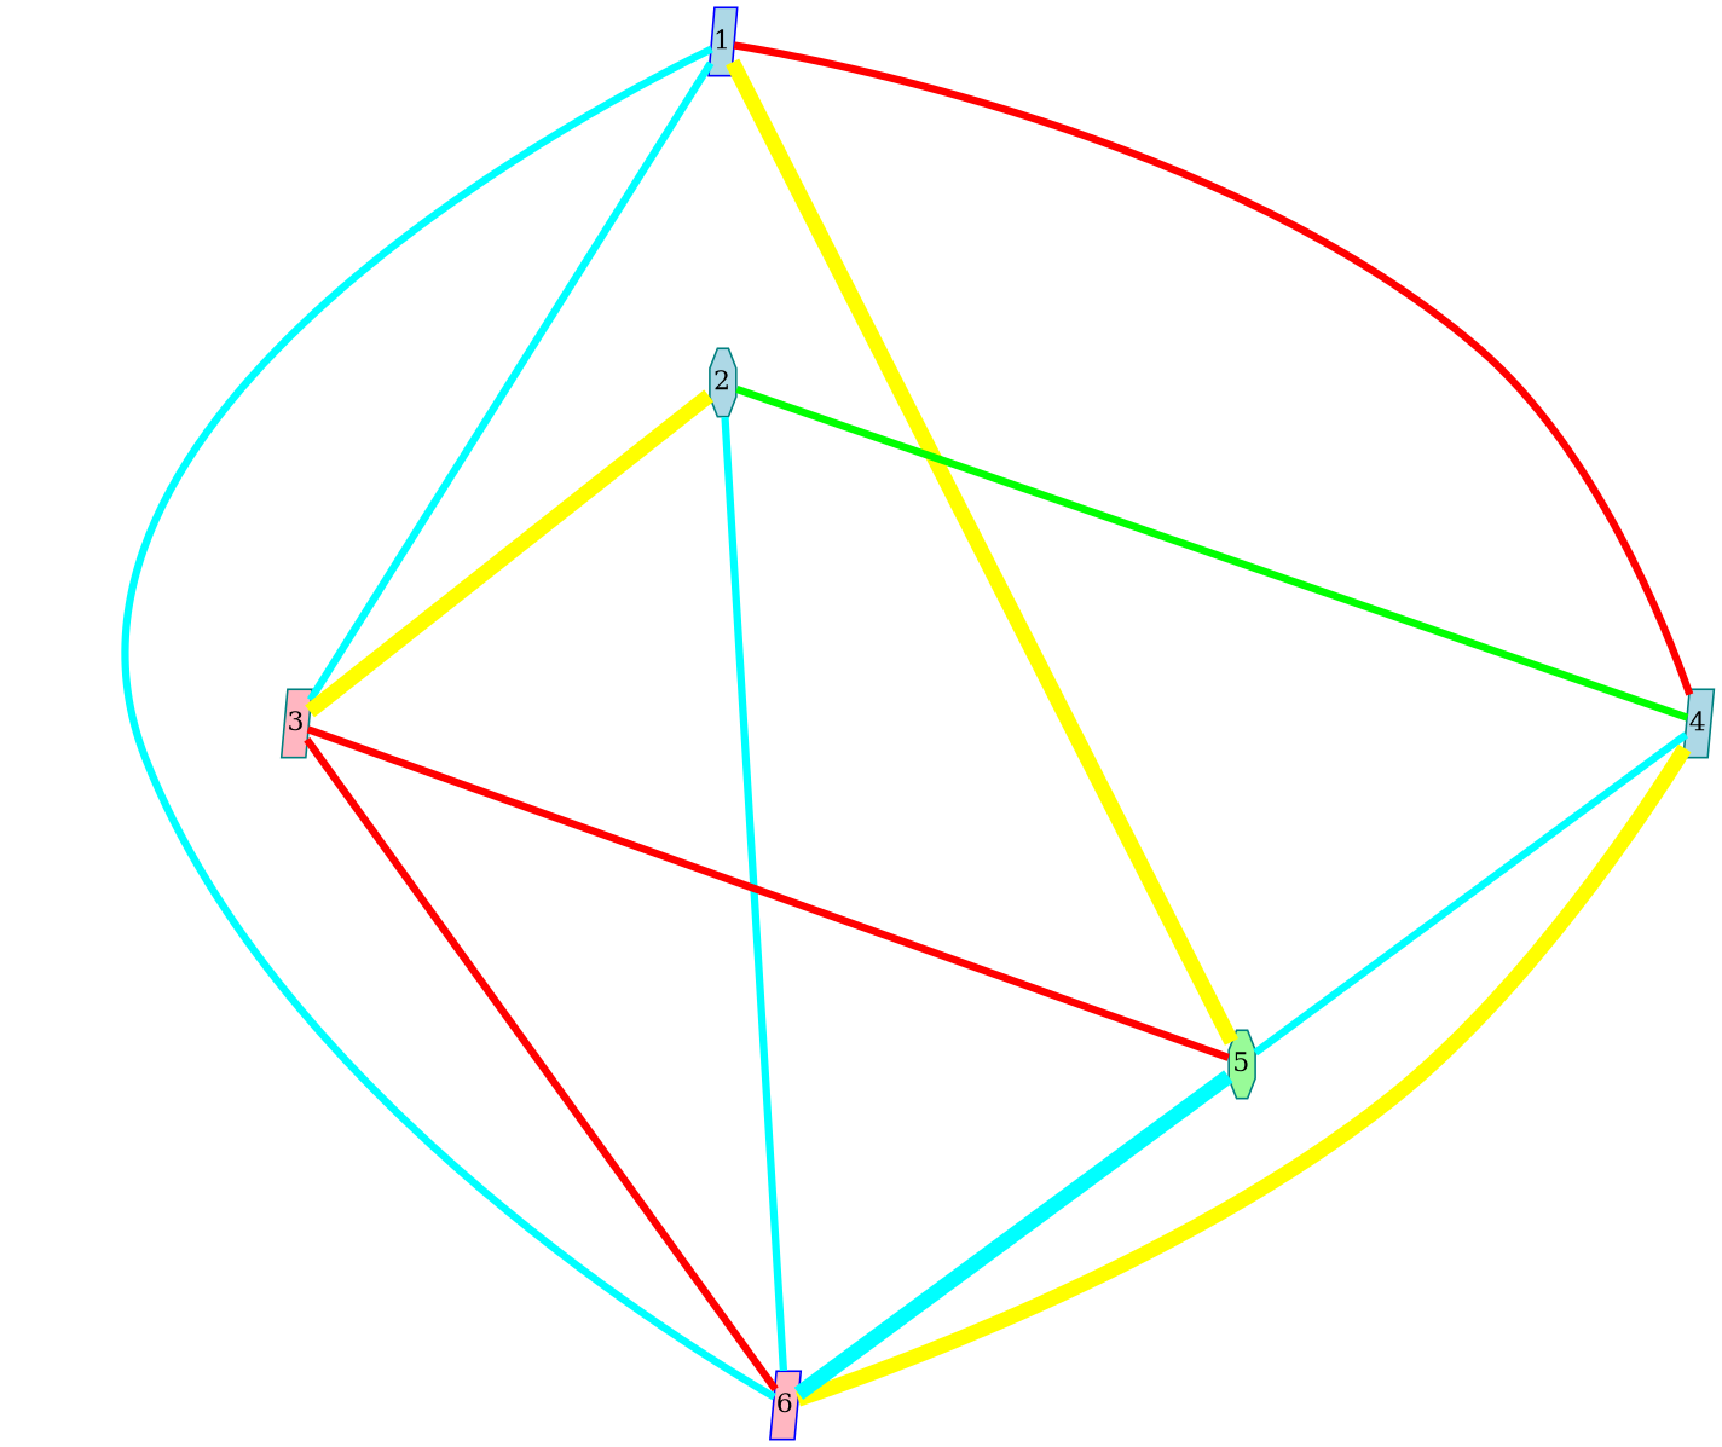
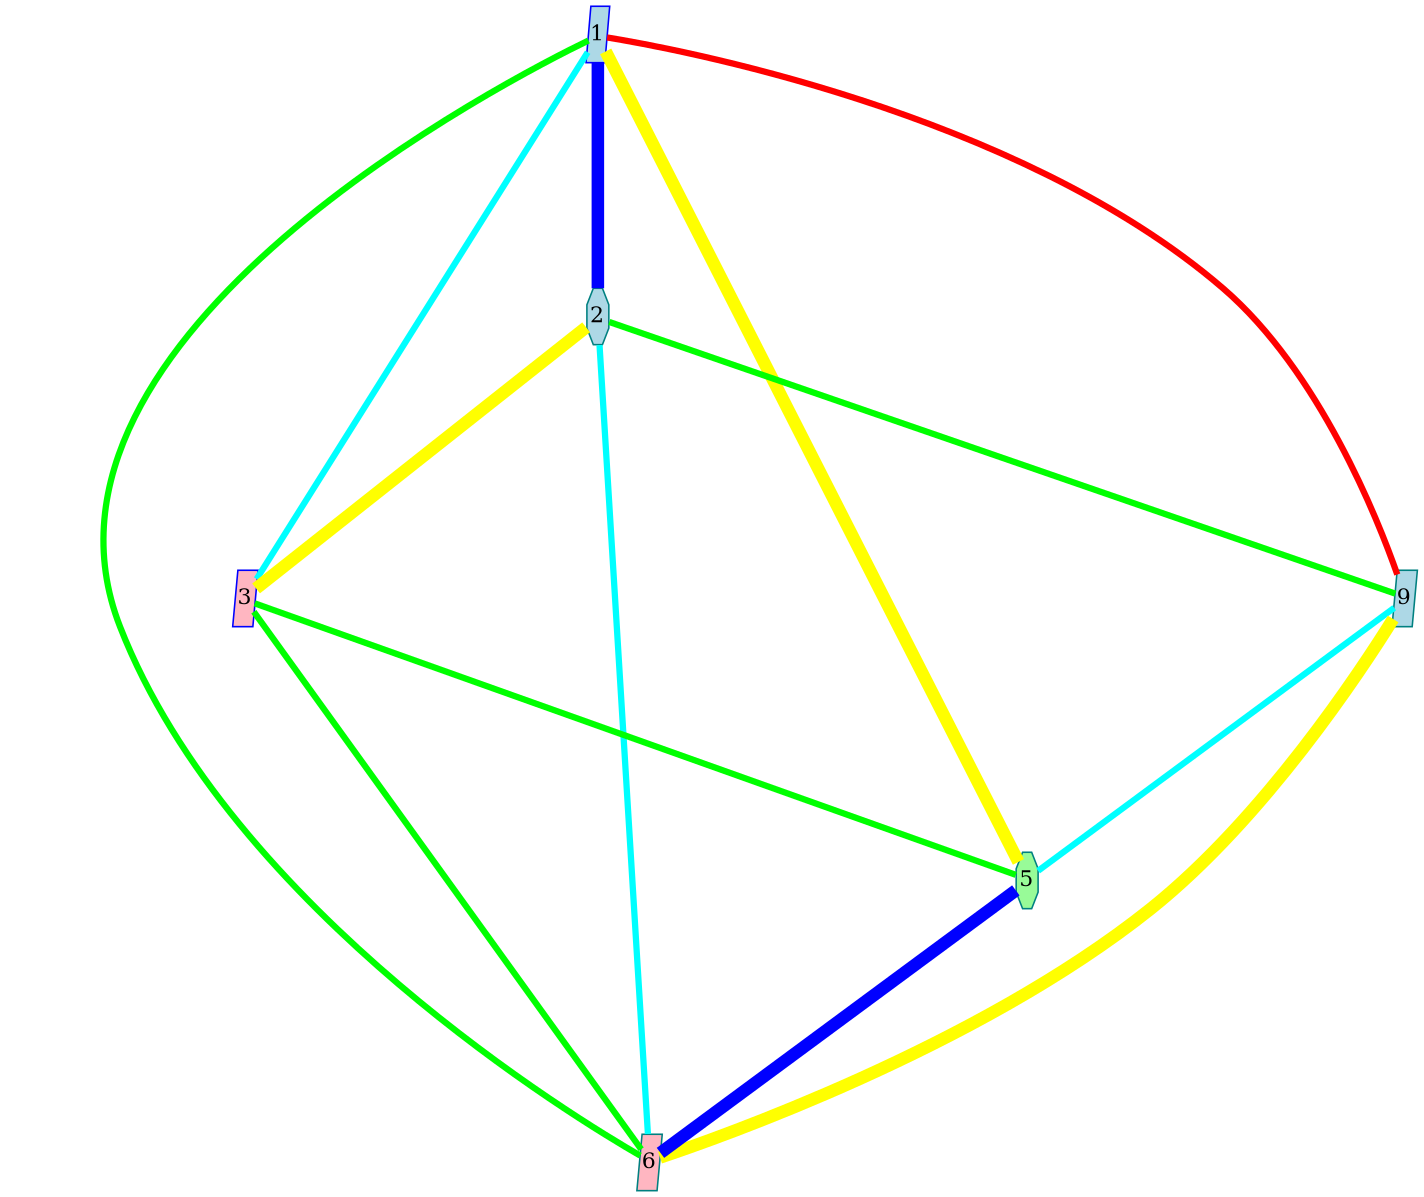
  graph {
    nodesep=2
    ranksep=2
    node [color=teal fillcolor=lightblue fixedsize=true shape=parallelogram style=filled]
    edge [color=cyan penwidth=4 style=solid]
    1 [color=blue width=0.2]
    2 [shape=octagon width=0.2]
-   3 [fillcolor=lightpink width=0.2]
-   4 [width=0.2]
+   3 [color=blue fillcolor=lightpink width=0.2]
+   4 [width=0.2 label=9]
    5 [fillcolor=palegreen shape=octagon width=0.2]
-   6 [color=blue fillcolor=lightpink width=0.2]
+   6 [fillcolor=lightpink width=0.2]
+   1 -- 2 [color=blue penwidth=8]
    1 -- 3
    1 -- 4 [color=red]
    1 -- 5 [color=yellow penwidth=8]
-   1 -- 6
+   1 -- 6 [color=green]
    2 -- 3 [color=yellow penwidth=8]
    2 -- 4 [color=green]
    2 -- 6
-   3 -- 5 [color=red]
-   3 -- 6 [color=red]
+   3 -- 5 [color=green]
+   3 -- 6 [color=green]
    4 -- 5
    4 -- 6 [color=yellow penwidth=8]
-   5 -- 6 [penwidth=8]
+   5 -- 6 [color=blue penwidth=8]
  }
